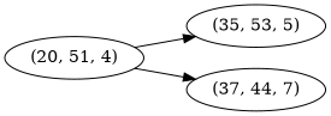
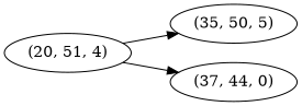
  digraph {
    rankdir=LR
    "(20, 51, 4)"
-   "(35, 50, 5)" [label="(35, 53, 5)"]
-   "(37, 44, 7)"
+   "(35, 50, 5)"
+   "(37, 44, 7)" [label="(37, 44, 0)"]
    "(20, 51, 4)" -> "(35, 50, 5)"
    "(20, 51, 4)" -> "(37, 44, 7)"
  }
